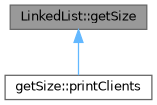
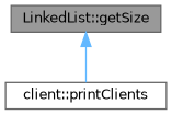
  digraph {
    rankdir=TB
    node [fontname=Helvetica fontsize=10 shape=box style=filled]
    n1 [color=gray40 fillcolor=grey60 fontcolor=black height=0.2 label="LinkedList::getSize" width=0.4]
-   n2 [color=grey40 fillcolor=white height=0.2 label="getSize::printClients" width=0.4]
+   n2 [color=grey40 fillcolor=white height=0.2 label="client::printClients" width=0.4]
    n1 -> n2 [color=steelblue1 dir=back fontname=Helvetica fontsize=10 labelfontname=Helvetica labelfontsize=10 style=solid]
  }
